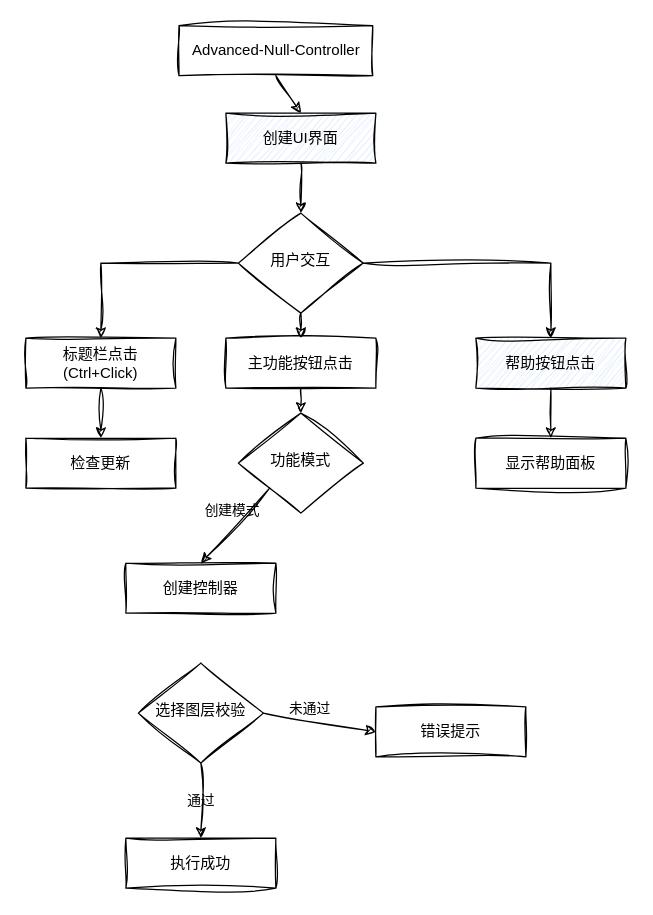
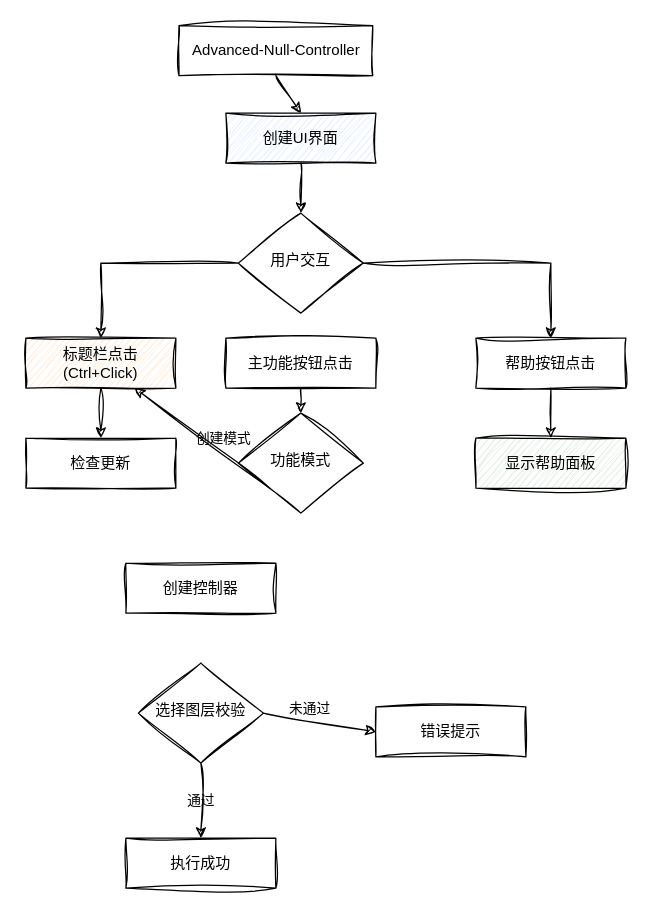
  <mxCell id="0" />
  <mxCell id="1" parent="0" />
  <mxCell id="2" value="Advanced-Null-Controller" style="rounded=0;whiteSpace=wrap;html=1;fontSize=12;glass=0;strokeWidth=1;shadow=0;labelBackgroundColor=none;sketch=1;curveFitting=1;jiggle=2;" parent="1" vertex="1"><mxGeometry x="142.5" y="20" width="155" height="40" as="geometry" /></mxCell>
  <mxCell id="3" value="创建UI界面" style="rounded=0;whiteSpace=wrap;html=1;fontSize=12;glass=0;strokeWidth=1;shadow=0;labelBackgroundColor=none;sketch=1;curveFitting=1;jiggle=2;fillColor=#dae8fc;" parent="1" vertex="1"><mxGeometry x="180" y="90" width="120" height="40" as="geometry" /></mxCell>
  <mxCell id="4" value="用户交互" style="rhombus;whiteSpace=wrap;html=1;shadow=0;fontFamily=Helvetica;fontSize=12;align=center;strokeWidth=1;spacing=6;spacingTop=-4;labelBackgroundColor=none;rounded=0;sketch=1;curveFitting=1;jiggle=2;" parent="1" vertex="1"><mxGeometry x="190" y="170" width="100" height="80" as="geometry" /></mxCell>
- <mxCell id="5" value="标题栏点击&#10;(Ctrl+Click)" style="rounded=0;whiteSpace=wrap;html=1;fontSize=12;glass=0;strokeWidth=1;shadow=0;labelBackgroundColor=none;sketch=1;curveFitting=1;jiggle=2;" parent="1" vertex="1"><mxGeometry x="20" y="270" width="120" height="40" as="geometry" /></mxCell>
- <mxCell id="6" value="帮助按钮点击" style="rounded=0;whiteSpace=wrap;html=1;fontSize=12;glass=0;strokeWidth=1;shadow=0;labelBackgroundColor=none;sketch=1;curveFitting=1;jiggle=2;fillColor=#dae8fc;" parent="1" vertex="1"><mxGeometry x="380" y="270" width="120" height="40" as="geometry" /></mxCell>
+ <mxCell id="5" value="标题栏点击&#10;(Ctrl+Click)" style="rounded=0;whiteSpace=wrap;html=1;fontSize=12;glass=0;strokeWidth=1;shadow=0;labelBackgroundColor=none;sketch=1;curveFitting=1;jiggle=2;fillColor=#ffe6cc;" parent="1" vertex="1"><mxGeometry x="20" y="270" width="120" height="40" as="geometry" /></mxCell>
+ <mxCell id="6" value="帮助按钮点击" style="rounded=0;whiteSpace=wrap;html=1;fontSize=12;glass=0;strokeWidth=1;shadow=0;labelBackgroundColor=none;sketch=1;curveFitting=1;jiggle=2;" parent="1" vertex="1"><mxGeometry x="380" y="270" width="120" height="40" as="geometry" /></mxCell>
  <mxCell id="7" value="主功能按钮点击" style="rounded=0;whiteSpace=wrap;html=1;fontSize=12;glass=0;strokeWidth=1;shadow=0;labelBackgroundColor=none;sketch=1;curveFitting=1;jiggle=2;" parent="1" vertex="1"><mxGeometry x="180" y="270" width="120" height="40" as="geometry" /></mxCell>
  <mxCell id="8" value="检查更新" style="rounded=0;whiteSpace=wrap;html=1;fontSize=12;glass=0;strokeWidth=1;shadow=0;labelBackgroundColor=none;sketch=1;curveFitting=1;jiggle=2;" parent="1" vertex="1"><mxGeometry x="20" y="350" width="120" height="40" as="geometry" /></mxCell>
- <mxCell id="9" value="显示帮助面板" style="rounded=0;whiteSpace=wrap;html=1;fontSize=12;glass=0;strokeWidth=1;shadow=0;labelBackgroundColor=none;sketch=1;curveFitting=1;jiggle=2;" parent="1" vertex="1"><mxGeometry x="380" y="350" width="120" height="40" as="geometry" /></mxCell>
+ <mxCell id="9" value="显示帮助面板" style="rounded=0;whiteSpace=wrap;html=1;fontSize=12;glass=0;strokeWidth=1;shadow=0;labelBackgroundColor=none;sketch=1;curveFitting=1;jiggle=2;fillColor=#d5e8d4;" parent="1" vertex="1"><mxGeometry x="380" y="350" width="120" height="40" as="geometry" /></mxCell>
  <mxCell id="10" value="功能模式" style="rhombus;whiteSpace=wrap;html=1;shadow=0;fontFamily=Helvetica;fontSize=12;align=center;strokeWidth=1;spacing=6;spacingTop=-4;labelBackgroundColor=none;rounded=0;sketch=1;curveFitting=1;jiggle=2;" parent="1" vertex="1"><mxGeometry x="190" y="330" width="100" height="80" as="geometry" /></mxCell>
  <mxCell id="11" value="创建控制器" style="rounded=0;whiteSpace=wrap;html=1;fontSize=12;glass=0;strokeWidth=1;shadow=0;labelBackgroundColor=none;sketch=1;curveFitting=1;jiggle=2;" parent="1" vertex="1"><mxGeometry x="100" y="450" width="120" height="40" as="geometry" /></mxCell>
  <mxCell id="12" value="" style="endArrow=classic;html=1;rounded=0;exitX=0.5;exitY=1;exitDx=0;exitDy=0;entryX=0.5;entryY=0;entryDx=0;entryDy=0;labelBackgroundColor=none;fontColor=default;sketch=1;curveFitting=1;jiggle=2;" parent="1" source="2" target="3" edge="1"><mxGeometry width="50" height="50" relative="1" as="geometry" /></mxCell>
  <mxCell id="13" value="" style="endArrow=classic;html=1;rounded=0;exitX=0.5;exitY=1;exitDx=0;exitDy=0;entryX=0.5;entryY=0;entryDx=0;entryDy=0;labelBackgroundColor=none;fontColor=default;sketch=1;curveFitting=1;jiggle=2;" parent="1" source="3" target="4" edge="1"><mxGeometry width="50" height="50" relative="1" as="geometry" /></mxCell>
  <mxCell id="14" value="" style="endArrow=classic;html=1;rounded=0;exitX=0;exitY=0.5;exitDx=0;exitDy=0;entryX=0.5;entryY=0;entryDx=0;entryDy=0;labelBackgroundColor=none;fontColor=default;sketch=1;curveFitting=1;jiggle=2;" parent="1" source="4" target="5" edge="1"><mxGeometry width="50" height="50" relative="1" as="geometry"><mxPoint x="80" y="210" as="sourcePoint" /><mxPoint x="80" y="250" as="targetPoint" /><Array as="points"><mxPoint x="80" y="210" /></Array></mxGeometry></mxCell>
  <mxCell id="15" value="" style="endArrow=classic;html=1;rounded=0;exitX=1;exitY=0.5;exitDx=0;exitDy=0;entryX=0.5;entryY=0;entryDx=0;entryDy=0;labelBackgroundColor=none;fontColor=default;sketch=1;curveFitting=1;jiggle=2;" parent="1" source="4" target="6" edge="1"><mxGeometry width="50" height="50" relative="1" as="geometry"><Array as="points"><mxPoint x="440" y="210" /></Array></mxGeometry></mxCell>
- <mxCell id="16" value="" style="endArrow=classic;html=1;rounded=0;exitX=0.5;exitY=1;exitDx=0;exitDy=0;entryX=0.5;entryY=0;entryDx=0;entryDy=0;labelBackgroundColor=none;fontColor=default;sketch=1;curveFitting=1;jiggle=2;" parent="1" source="4" target="7" edge="1"><mxGeometry width="50" height="50" relative="1" as="geometry"><mxPoint x="400" y="210" as="sourcePoint" /><mxPoint x="400" y="250" as="targetPoint" /><Array as="points" /></mxGeometry></mxCell>
  <mxCell id="17" value="" style="endArrow=classic;html=1;rounded=0;exitX=0.5;exitY=1;exitDx=0;exitDy=0;entryX=0.5;entryY=0;entryDx=0;entryDy=0;labelBackgroundColor=none;fontColor=default;sketch=1;curveFitting=1;jiggle=2;" parent="1" source="5" target="8" edge="1"><mxGeometry width="50" height="50" relative="1" as="geometry" /></mxCell>
  <mxCell id="18" value="" style="endArrow=classic;html=1;rounded=0;exitX=0.5;exitY=1;exitDx=0;exitDy=0;entryX=0.5;entryY=0;entryDx=0;entryDy=0;labelBackgroundColor=none;fontColor=default;sketch=1;curveFitting=1;jiggle=2;" parent="1" source="6" target="9" edge="1"><mxGeometry width="50" height="50" relative="1" as="geometry" /></mxCell>
  <mxCell id="19" value="" style="endArrow=classic;html=1;rounded=0;exitX=0.5;exitY=1;exitDx=0;exitDy=0;entryX=0.5;entryY=0;entryDx=0;entryDy=0;labelBackgroundColor=none;fontColor=default;sketch=1;curveFitting=1;jiggle=2;" parent="1" source="7" target="10" edge="1"><mxGeometry width="50" height="50" relative="1" as="geometry" /></mxCell>
- <mxCell id="20" value="创建模式" style="endArrow=classic;html=1;rounded=0;exitX=0;exitY=1;exitDx=0;exitDy=0;entryX=0.5;entryY=0;entryDx=0;entryDy=0;labelBackgroundColor=none;fontColor=default;sketch=1;curveFitting=1;jiggle=2;" parent="1" source="10" target="11" edge="1"><mxGeometry x="-0.2" y="-10" relative="1" as="geometry"><mxPoint as="offset" /></mxGeometry></mxCell>
+ <mxCell id="20" value="创建模式" style="endArrow=classic;html=1;rounded=0;exitX=0;exitY=1;exitDx=0;exitDy=0;labelBackgroundColor=none;fontColor=default;sketch=1;curveFitting=1;jiggle=2;" parent="1" source="10" target="5" edge="1"><mxGeometry x="-0.2" y="-10" relative="1" as="geometry"><mxPoint as="offset" /></mxGeometry></mxCell>
  <mxCell id="21" value="选择图层校验" style="rhombus;whiteSpace=wrap;html=1;shadow=0;fontFamily=Helvetica;fontSize=12;align=center;strokeWidth=1;spacing=6;spacingTop=-4;labelBackgroundColor=none;rounded=0;sketch=1;curveFitting=1;jiggle=2;" parent="1" vertex="1"><mxGeometry x="110" y="530" width="100" height="80" as="geometry" /></mxCell>
  <mxCell id="22" value="执行成功" style="rounded=0;whiteSpace=wrap;html=1;fontSize=12;glass=0;strokeWidth=1;shadow=0;labelBackgroundColor=none;sketch=1;curveFitting=1;jiggle=2;" parent="1" vertex="1"><mxGeometry x="100" y="670" width="120" height="40" as="geometry" /></mxCell>
  <mxCell id="23" value="错误提示" style="rounded=0;whiteSpace=wrap;html=1;fontSize=12;glass=0;strokeWidth=1;shadow=0;labelBackgroundColor=none;sketch=1;curveFitting=1;jiggle=2;" parent="1" vertex="1"><mxGeometry x="300" y="565" width="120" height="40" as="geometry" /></mxCell>
  <mxCell id="24" value="通过" style="endArrow=classic;html=1;rounded=0;exitX=0.5;exitY=1;exitDx=0;exitDy=0;entryX=0.5;entryY=0;entryDx=0;entryDy=0;labelBackgroundColor=none;fontColor=default;sketch=1;curveFitting=1;jiggle=2;" parent="1" source="21" target="22" edge="1"><mxGeometry relative="1" as="geometry"><mxPoint as="offset" /><mxPoint x="160" y="650" as="targetPoint" /></mxGeometry></mxCell>
  <mxCell id="25" value="未通过" style="endArrow=classic;html=1;rounded=0;exitX=1;exitY=0.5;exitDx=0;exitDy=0;entryX=0;entryY=0.5;entryDx=0;entryDy=0;labelBackgroundColor=none;fontColor=default;sketch=1;curveFitting=1;jiggle=2;" parent="1" source="21" target="23" edge="1"><mxGeometry x="-0.2" y="10" relative="1" as="geometry"><Array as="points" /><mxPoint as="offset" /></mxGeometry></mxCell>
